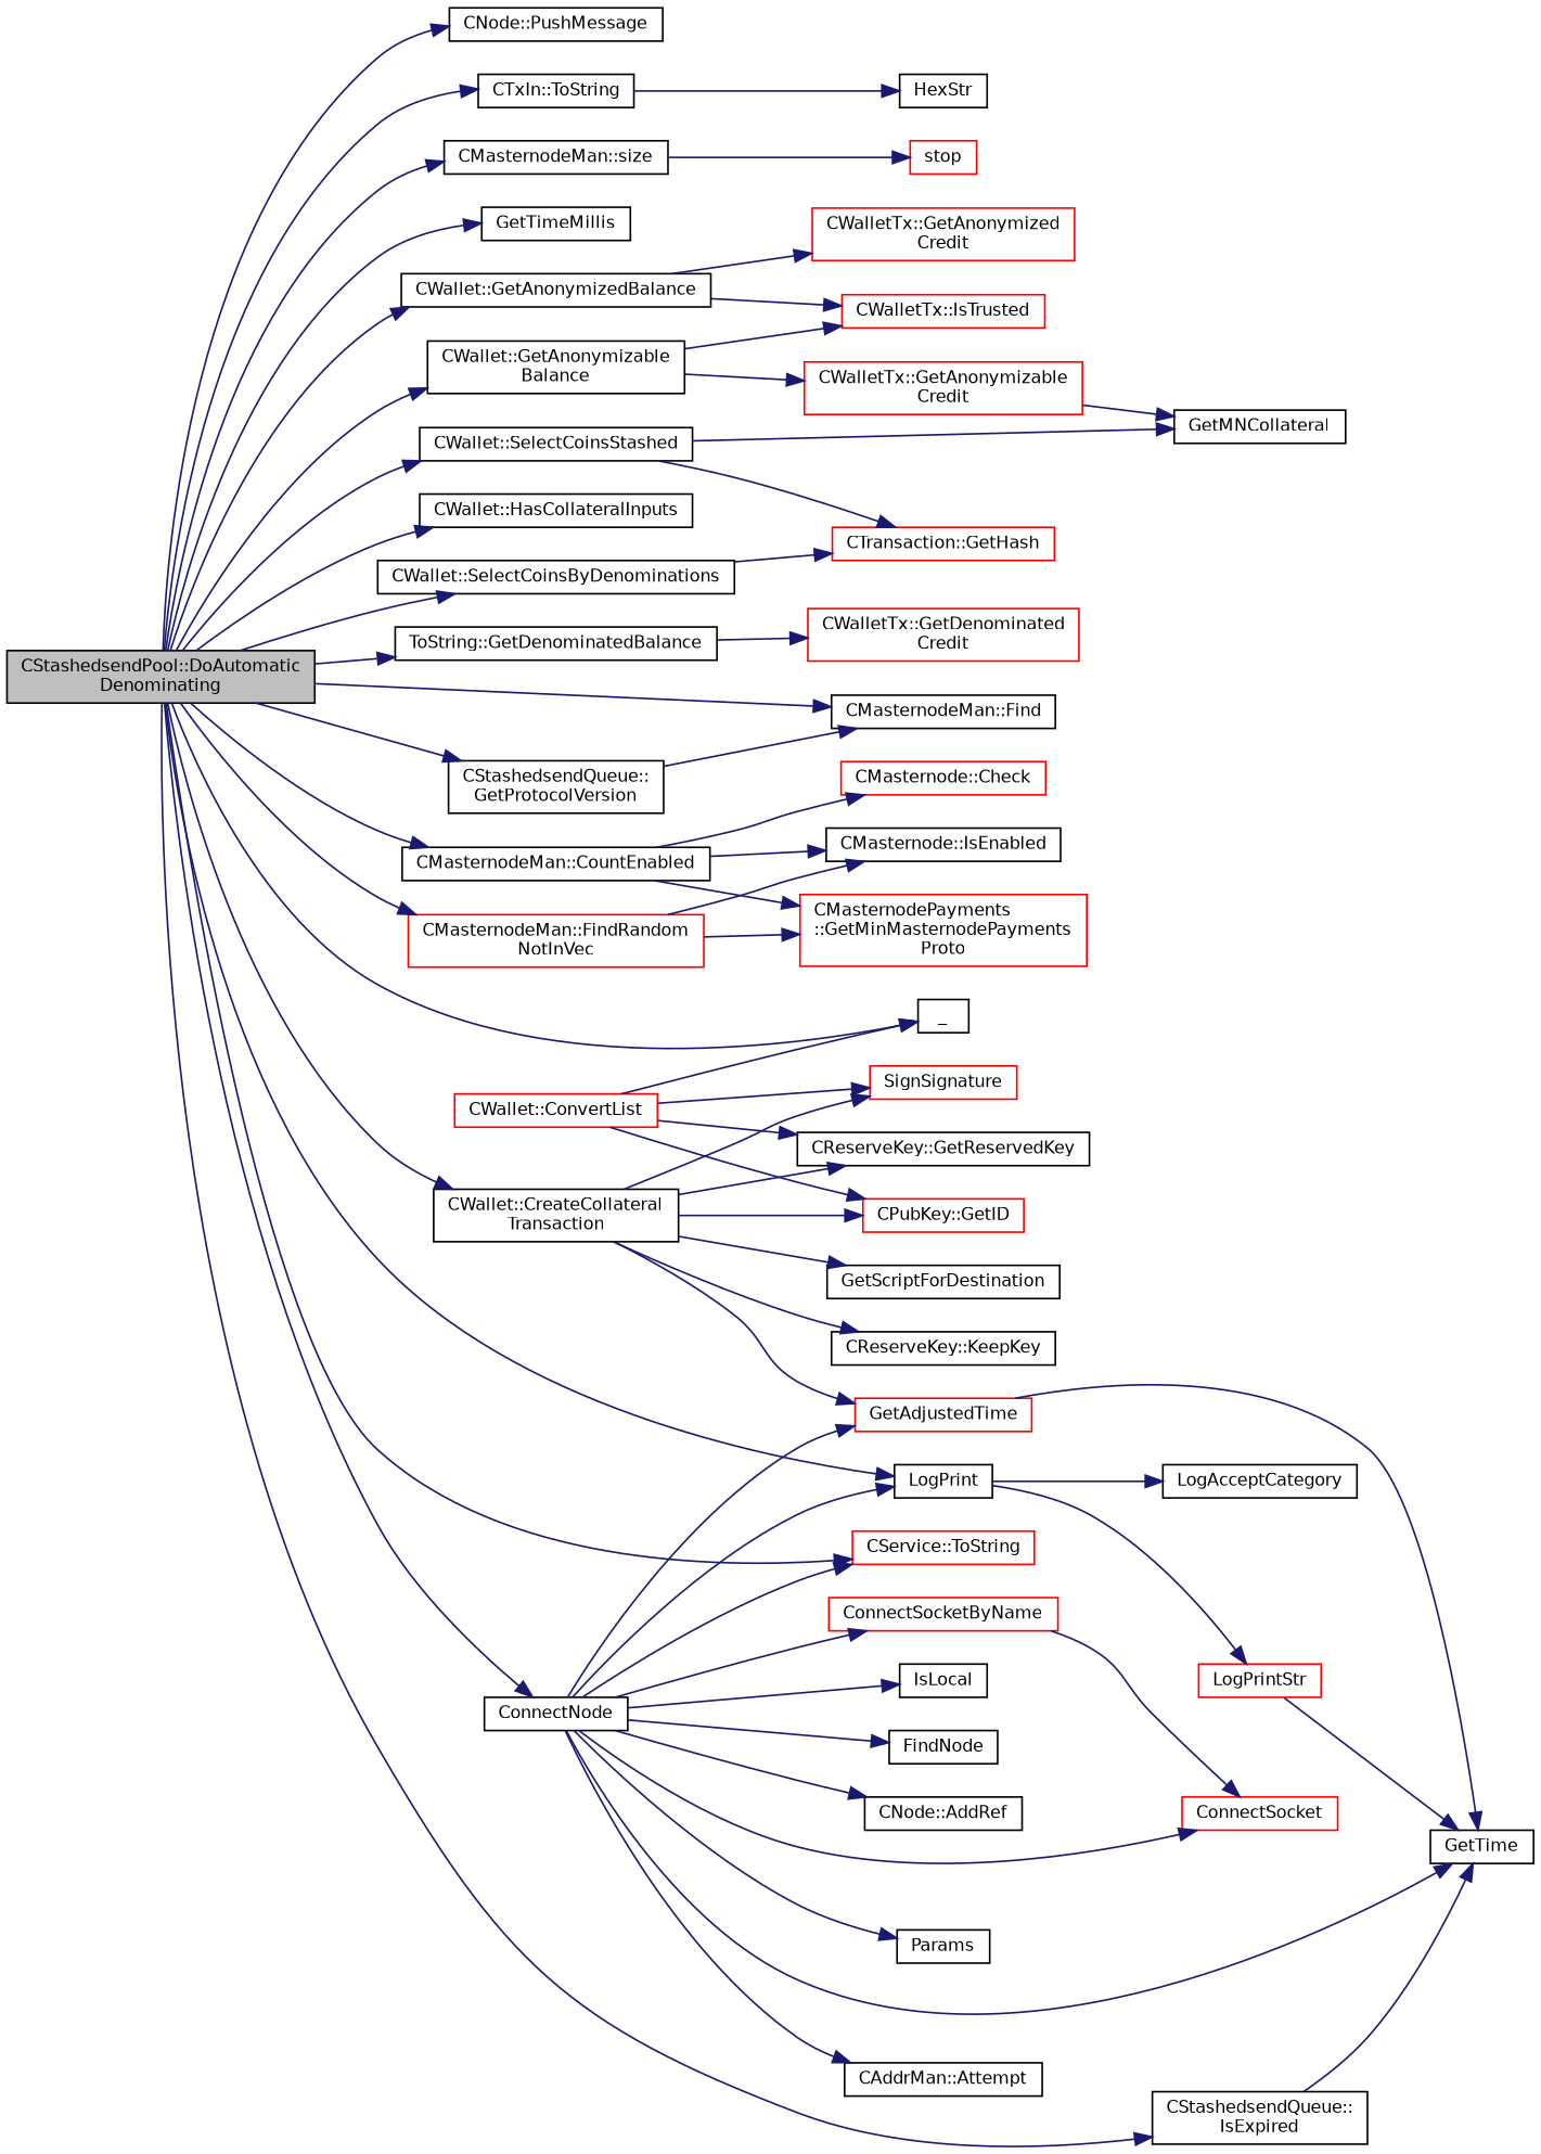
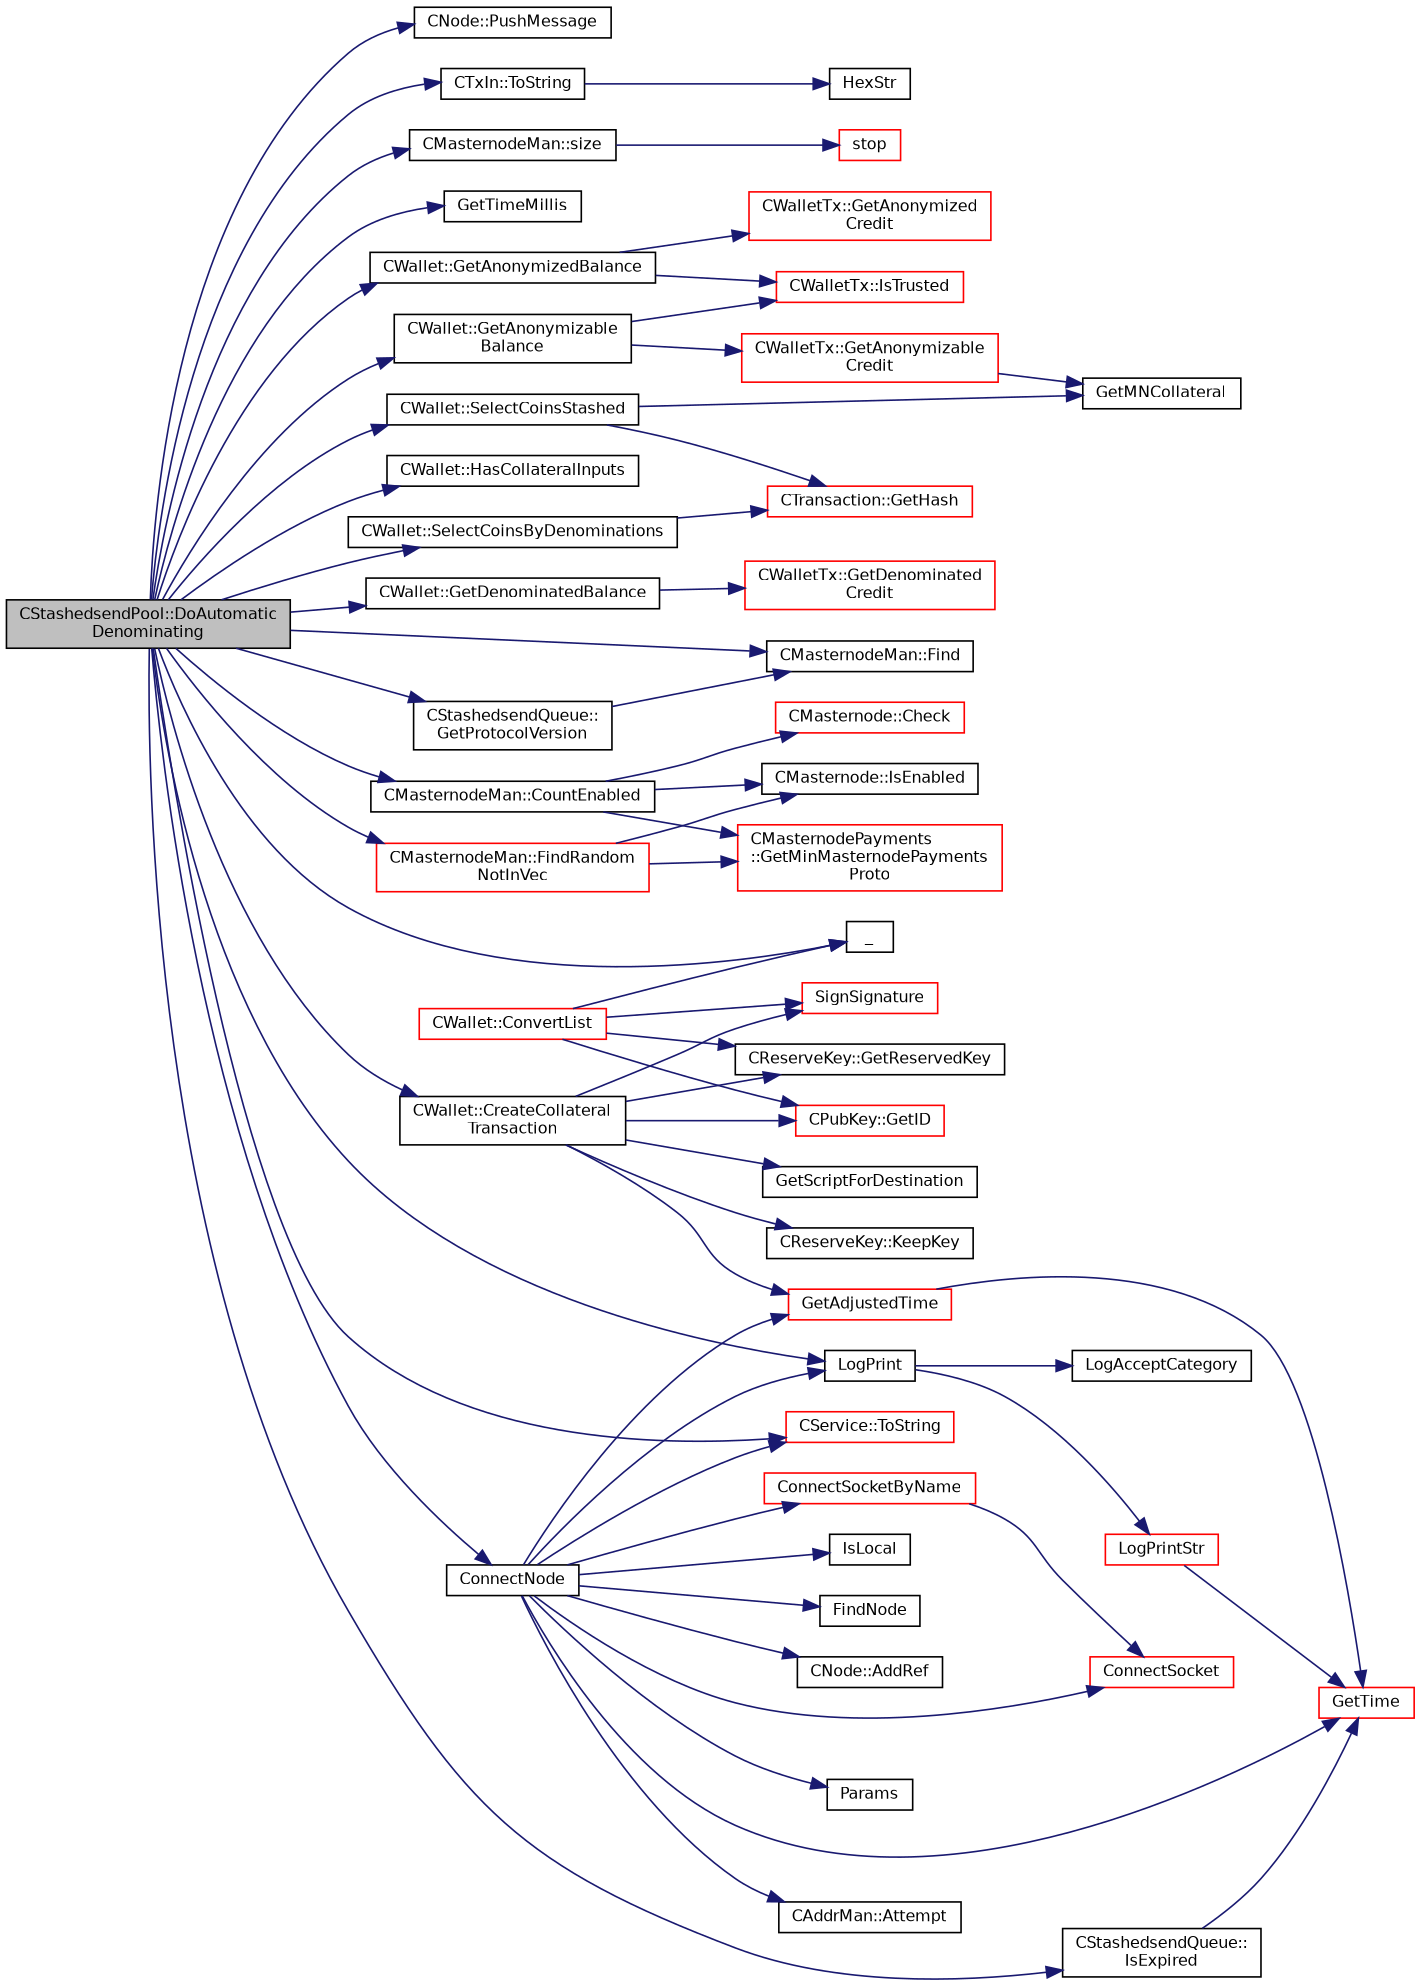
  digraph {
    rankdir=LR
    node [color=black fillcolor=white fontname=Helvetica fontsize=10 shape=record style=filled]
    edge [color=midnightblue fontname=Helvetica fontsize=10 labelfontname=Helvetica labelfontsize=10 style=solid]
    n1 [fillcolor=grey75 fontcolor=black height=0.2 label="CStashedsendPool::DoAutomatic\lDenominating" width=0.4]
    n2 [height=0.2 label=_ width=0.4]
    n3 [height=0.2 label="CMasternodeMan::size" width=0.4]
    n4 [height=0.2 label=LogPrint width=0.4]
    n5 [height=0.2 label="CWallet::HasCollateralInputs" width=0.4]
    n6 [height=0.2 label="CWallet::GetAnonymizedBalance" width=0.4]
    n7 [height=0.2 label="CWallet::GetAnonymizable\lBalance" width=0.4]
    n8 [height=0.2 label="CWallet::SelectCoinsStashed" width=0.4]
-   n9 [height=0.2 label="ToString::GetDenominatedBalance" width=0.4]
+   n9 [height=0.2 label="CWallet::GetDenominatedBalance" width=0.4]
    n10 [height=0.2 label="CWallet::CreateCollateral\lTransaction" width=0.4]
    n11 [height=0.2 label="CMasternodeMan::CountEnabled" width=0.4]
    n12 [height=0.2 label="CStashedsendQueue::\lIsExpired" width=0.4]
    n13 [height=0.2 label="CStashedsendQueue::\lGetProtocolVersion" width=0.4]
    n14 [height=0.2 label="CMasternodeMan::Find" width=0.4]
    n15 [height=0.2 label="CWallet::SelectCoinsByDenominations" width=0.4]
    n16 [height=0.2 label=ConnectNode width=0.4]
    n17 [color=red height=0.2 label="CService::ToString" width=0.4]
    n18 [height=0.2 label="CTxIn::ToString" width=0.4]
    n19 [height=0.2 label="CNode::PushMessage" width=0.4]
    n20 [color=red height=0.2 label="CMasternodeMan::FindRandom\lNotInVec" width=0.4]
    n21 [height=0.2 label=GetTimeMillis width=0.4]
    n22 [color=red height=0.2 label=stop width=0.4]
    n23 [height=0.2 label=LogAcceptCategory width=0.4]
    n24 [color=red height=0.2 label=LogPrintStr width=0.4]
    n25 [color=red height=0.2 label="CWalletTx::IsTrusted" width=0.4]
    n26 [color=red height=0.2 label="CWalletTx::GetAnonymized\lCredit" width=0.4]
    n27 [color=red height=0.2 label="CWalletTx::GetAnonymizable\lCredit" width=0.4]
    n28 [height=0.2 label=GetMNCollateral width=0.4]
    n29 [color=red height=0.2 label="CTransaction::GetHash" width=0.4]
    n30 [color=red height=0.2 label="CWalletTx::GetDenominated\lCredit" width=0.4]
    n31 [color=red height=0.2 label=GetAdjustedTime width=0.4]
    n32 [height=0.2 label="CReserveKey::GetReservedKey" width=0.4]
    n33 [height=0.2 label=GetScriptForDestination width=0.4]
    n34 [color=red height=0.2 label="CPubKey::GetID" width=0.4]
    n35 [height=0.2 label="CReserveKey::KeepKey" width=0.4]
    n36 [color=red height=0.2 label=SignSignature width=0.4]
    n37 [color=red height=0.2 label="CMasternodePayments\l::GetMinMasternodePayments\lProto" width=0.4]
    n38 [color=red height=0.2 label="CMasternode::Check" width=0.4]
    n39 [height=0.2 label="CMasternode::IsEnabled" width=0.4]
-   n40 [height=0.2 label=GetTime width=0.4]
+   n40 [color=red height=0.2 label=GetTime width=0.4]
    n41 [height=0.2 label=IsLocal width=0.4]
    n42 [height=0.2 label=FindNode width=0.4]
    n43 [height=0.2 label="CNode::AddRef" width=0.4]
    n44 [color=red height=0.2 label=ConnectSocketByName width=0.4]
    n45 [color=red height=0.2 label=ConnectSocket width=0.4]
    n46 [height=0.2 label=Params width=0.4]
    n47 [height=0.2 label="CAddrMan::Attempt" width=0.4]
    n48 [height=0.2 label=HexStr width=0.4]
    n49 [color=red height=0.2 label="CWallet::ConvertList" width=0.4]
    n1 -> n2
    n1 -> n3
    n1 -> n4
    n1 -> n5
    n1 -> n6
    n1 -> n7
    n1 -> n8
    n1 -> n9
    n1 -> n10
    n1 -> n11
    n1 -> n12
    n1 -> n13
    n1 -> n14
    n1 -> n15
    n1 -> n16
    n1 -> n17
    n1 -> n18
    n1 -> n19
    n1 -> n20
    n1 -> n21
    n3 -> n22
    n4 -> n23
    n4 -> n24
    n6 -> n25
    n6 -> n26
    n7 -> n25
    n7 -> n27
    n8 -> n28
    n8 -> n29
    n9 -> n30
    n10 -> n31
    n10 -> n32
    n10 -> n33
    n10 -> n34
    n10 -> n35
    n10 -> n36
    n11 -> n37
    n11 -> n38
    n11 -> n39
    n12 -> n40
    n13 -> n14
    n15 -> n29
    n16 -> n4
    n16 -> n17
    n16 -> n31
    n16 -> n40
    n16 -> n41
    n16 -> n42
    n16 -> n43
    n16 -> n44
    n16 -> n45
    n16 -> n46
    n16 -> n47
    n18 -> n48
    n20 -> n37
    n20 -> n39
    n24 -> n40
    n27 -> n28
    n31 -> n40
    n44 -> n45
    n49 -> n2
    n49 -> n32
    n49 -> n34
    n49 -> n36
  }
